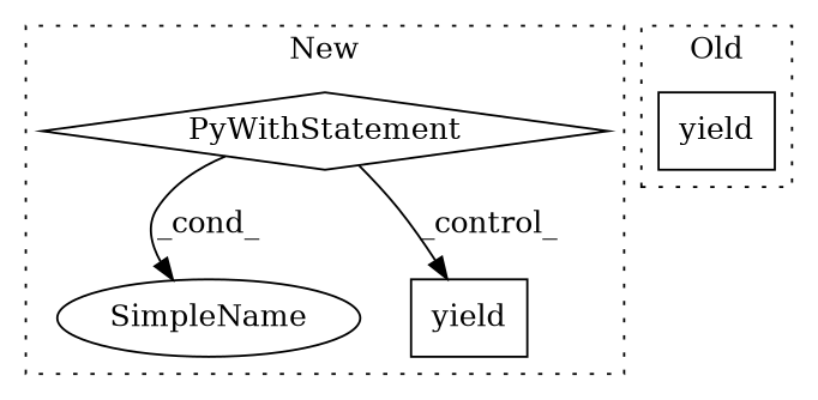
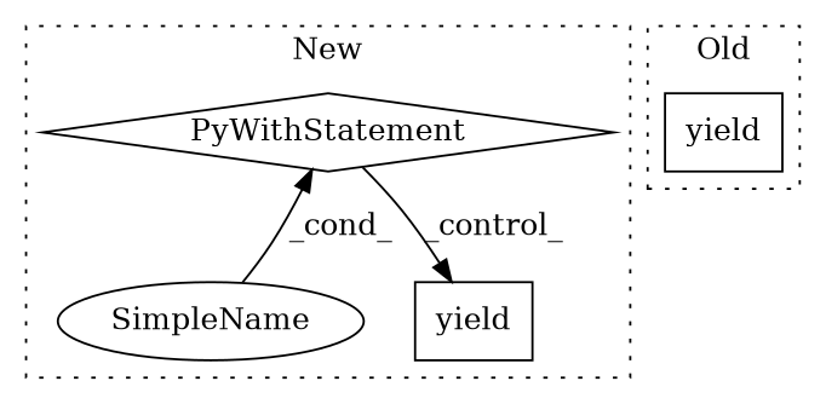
  digraph {
    node [a=112 l=7 shape=box]
    n1 [a=104 l="10,2" label=PyWithStatement s="199,239" shape=diamond]
    n2 [a=42 label=SimpleName shape=ellipse l=""]
    n3 [label=yield s=311]
    n4 [label=yield s=345]
    subgraph cluster_1 {
      label=New
      style=dotted
      n1
      n2
      n3
    }
    subgraph cluster_2 {
      label=Old
      style=dotted
      n4
    }
    n1 -> n3 [label=_control_]
-   n1 -> n2 [label=_cond_]
+   n2 -> n1 [label=_cond_]
  }
